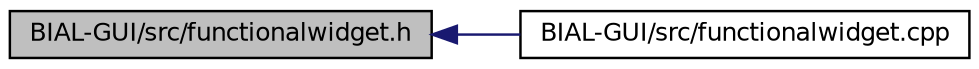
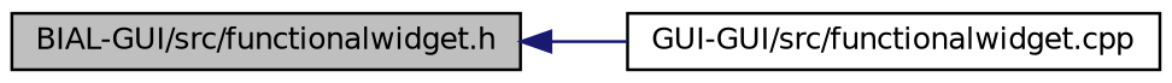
  digraph {
    rankdir=LR
    node [color=black fontname=Helvetica fontsize=10 shape=record style=filled]
    n1 [fillcolor=grey75 fontcolor=black height=0.2 label="BIAL-GUI/src/functionalwidget.h" width=0.4]
-   n2 [fillcolor=white height=0.2 label="BIAL-GUI/src/functionalwidget.cpp" width=0.4]
+   n2 [fillcolor=white height=0.2 label="GUI-GUI/src/functionalwidget.cpp" width=0.4]
    n1 -> n2 [color=midnightblue dir=back fontname=Helvetica fontsize=10 labelfontname=Helvetica labelfontsize=10 style=solid]
  }
